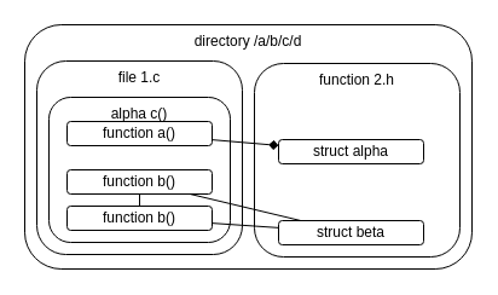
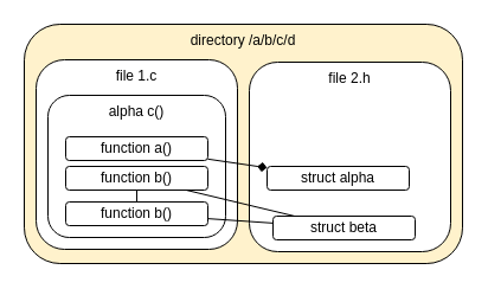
  <mxCell id="0" />
  <mxCell id="1" parent="0" />
- <mxCell id="2" value="directory /a/b/c/d" style="rounded=1;whiteSpace=wrap;html=1;verticalAlign=top;" vertex="1" parent="1"><mxGeometry x="20" y="20" width="370" height="202" as="geometry" /></mxCell>
+ <mxCell id="2" value="directory /a/b/c/d" style="rounded=1;whiteSpace=wrap;html=1;verticalAlign=top;fillColor=#fff2cc;" vertex="1" parent="1"><mxGeometry x="20" y="20" width="370" height="202" as="geometry" /></mxCell>
  <mxCell id="3" value="file 1.c" style="rounded=1;whiteSpace=wrap;html=1;verticalAlign=top;" vertex="1" parent="1"><mxGeometry x="30" y="50" width="170" height="160" as="geometry" /></mxCell>
  <mxCell id="4" value="alpha c()" style="rounded=1;whiteSpace=wrap;html=1;verticalAlign=top;" vertex="1" parent="1"><mxGeometry x="40" y="80" width="150" height="120" as="geometry" /></mxCell>
- <mxCell id="5" value="function a()" style="rounded=1;whiteSpace=wrap;html=1;" vertex="1" parent="1"><mxGeometry x="55" y="100" width="120" height="20" as="geometry" /></mxCell>
+ <mxCell id="5" value="function a()" style="rounded=1;whiteSpace=wrap;html=1;" vertex="1" parent="1"><mxGeometry x="55" y="115" width="120" height="20" as="geometry" /></mxCell>
  <mxCell id="6" value="function b()" style="rounded=1;whiteSpace=wrap;html=1;" vertex="1" parent="1"><mxGeometry x="55" y="140" width="120" height="20" as="geometry" /></mxCell>
  <mxCell id="7" value="function b()" style="rounded=1;whiteSpace=wrap;html=1;" vertex="1" parent="1"><mxGeometry x="55" y="170" width="120" height="20" as="geometry" /></mxCell>
  <mxCell id="8" value="" style="endArrow=none;html=1;rounded=0;" edge="1" parent="1" source="7" target="6"><mxGeometry width="50" height="50" relative="1" as="geometry"><mxPoint x="150" y="250" as="sourcePoint" /><mxPoint x="200" y="200" as="targetPoint" /></mxGeometry></mxCell>
- <mxCell id="9" value="function 2.h" style="rounded=1;whiteSpace=wrap;html=1;verticalAlign=top;" vertex="1" parent="1"><mxGeometry x="210" y="52" width="170" height="160" as="geometry" /></mxCell>
- <mxCell id="10" value="struct alpha" style="rounded=1;whiteSpace=wrap;html=1;" vertex="1" parent="1"><mxGeometry x="230" y="115" width="120" height="20" as="geometry" /></mxCell>
+ <mxCell id="9" value="file 2.h" style="rounded=1;whiteSpace=wrap;html=1;verticalAlign=top;" vertex="1" parent="1"><mxGeometry x="210" y="52" width="170" height="160" as="geometry" /></mxCell>
+ <mxCell id="10" value="struct alpha" style="rounded=1;whiteSpace=wrap;html=1;" vertex="1" parent="1"><mxGeometry x="225" y="140" width="120" height="20" as="geometry" /></mxCell>
  <mxCell id="11" value="struct beta" style="rounded=1;whiteSpace=wrap;html=1;" vertex="1" parent="1"><mxGeometry x="230" y="182" width="120" height="20" as="geometry" /></mxCell>
  <mxCell id="12" value="" style="endArrow=none;html=1;rounded=0;" edge="1" parent="1" source="7" target="11"><mxGeometry width="50" height="50" relative="1" as="geometry"><mxPoint x="150" y="250" as="sourcePoint" /><mxPoint x="200" y="200" as="targetPoint" /></mxGeometry></mxCell>
  <mxCell id="13" value="" style="endArrow=none;html=1;rounded=0;" edge="1" parent="1" source="6" target="11"><mxGeometry width="50" height="50" relative="1" as="geometry"><mxPoint x="185" y="186.571" as="sourcePoint" /><mxPoint x="240" y="183.429" as="targetPoint" /></mxGeometry></mxCell>
  <mxCell id="14" value="" style="endArrow=diamond;html=1;rounded=0;" edge="1" parent="1" source="5" target="10"><mxGeometry width="50" height="50" relative="1" as="geometry"><mxPoint x="185" y="166.857" as="sourcePoint" /><mxPoint x="240" y="173.143" as="targetPoint" /></mxGeometry></mxCell>
